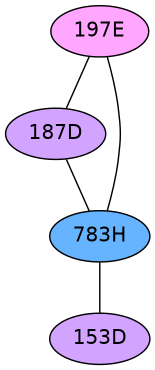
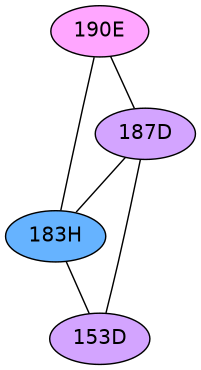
  graph {
    fontname="DejaVu Sans"
    node [fillcolor="#D3A4FF" fontname="DejaVu Sans" style=radial]
    edge [fontname="DejaVu Sans" penwidth=1]
-   "197E" [fillcolor="#FFA6FF"]
+   "197E" [fillcolor="#FFA6FF" label="190E"]
    n2 [label="187D"]
-   "183H" [fillcolor="#66B3FF" label="783H"]
+   "183H" [fillcolor="#66B3FF"]
    n4 [label="153D"]
    "197E" -- n2
    "197E" -- "183H"
    n2 -- "183H"
+   n2 -- n4
    "183H" -- n4
  }
